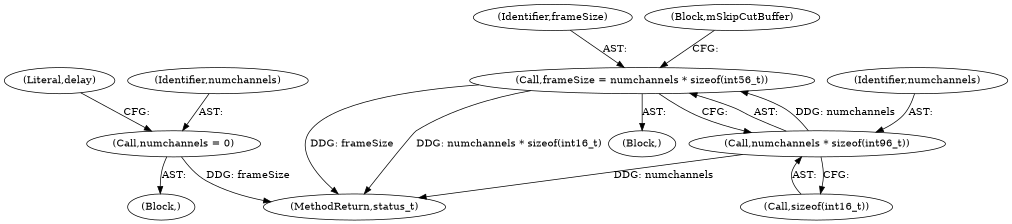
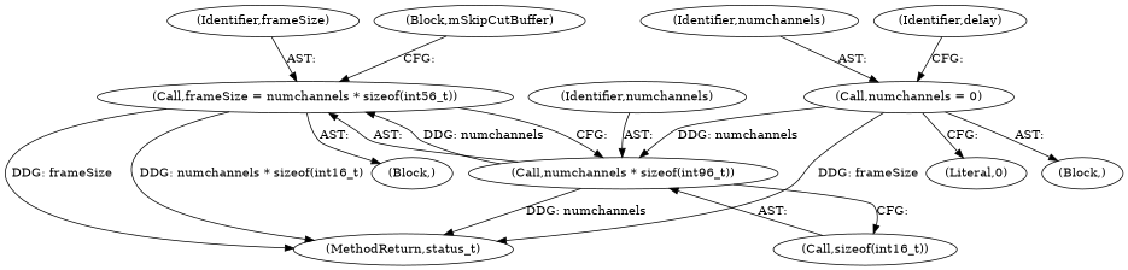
  digraph {
    n1 [label="(Call,frameSize = numchannels * sizeof(int56_t))"]
    n2 [label="(Call,numchannels * sizeof(int96_t))"]
    n3 [label="(MethodReturn,status_t)"]
    n4 [label="(Block,)"]
    n5 [label="(Call,sizeof(int16_t))"]
    n6 [label="(Call,numchannels = 0)"]
    n7 [label="(Block,)"]
+   n8 [label="(Literal,0)"]
    n9 [label="(Identifier,numchannels)"]
    n10 [label="(Identifier,numchannels)"]
-   n11 [label="(Literal,delay)"]
+   n11 [label="(Identifier,delay)"]
    n12 [label="(Identifier,frameSize)"]
    n13 [label="(Block,mSkipCutBuffer)"]
    n1 -> n2 [label="CFG: "]
    n1 -> n3 [label="DDG: frameSize"]
    n1 -> n3 [label="DDG: numchannels * sizeof(int16_t)"]
    n1 -> n4 [label="AST: "]
    n2 -> n1 [label="AST: "]
    n2 -> n1 [label="DDG: numchannels"]
    n2 -> n3 [label="DDG: numchannels"]
    n2 -> n5 [label="CFG: "]
    n5 -> n2 [label="AST: "]
+   n6 -> n2 [label="DDG: numchannels"]
    n6 -> n3 [label="DDG: frameSize"]
    n6 -> n7 [label="AST: "]
+   n6 -> n8 [label="CFG: "]
    n9 -> n2 [label="AST: "]
    n10 -> n6 [label="AST: "]
    n11 -> n6 [label="CFG: "]
    n12 -> n1 [label="AST: "]
    n13 -> n1 [label="CFG: "]
  }
